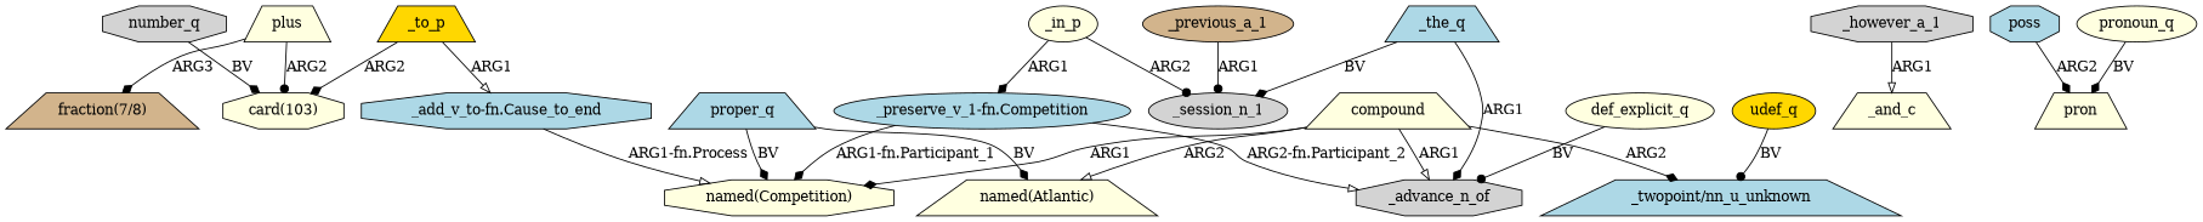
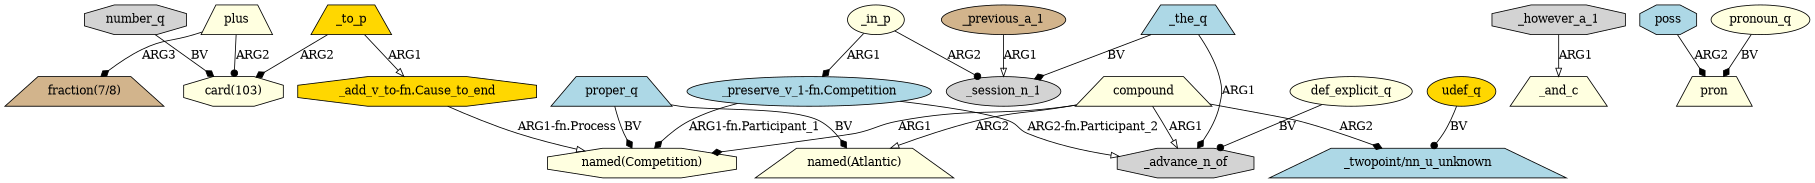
  digraph {
    node [fillcolor=lightyellow shape=trapezium style=filled]
    edge [arrowhead=diamond]
    "card(103)" [shape=octagon]
    plus
    "fraction(7/8)" [fillcolor=tan]
    _in_p [shape=ellipse]
    _session_n_1 [fillcolor=lightgrey shape=ellipse]
    "_preserve_v_1-fn.Competition" [fillcolor=lightblue shape=ellipse]
    n7 [label="named(Competition)" shape=octagon]
    _advance_n_of [fillcolor=lightgrey shape=octagon]
    proper_q [fillcolor=lightblue]
    "named(Atlantic)"
    _however_a_1 [fillcolor=lightgrey shape=octagon]
    _and_c
    _the_q [fillcolor=lightblue]
    compound
    "_twopoint/nn_u_unknown" [fillcolor=lightblue]
    poss [fillcolor=lightblue shape=octagon]
    pron
-   "_add_v_to-fn.Cause_to_end" [fillcolor=lightblue shape=octagon]
+   "_add_v_to-fn.Cause_to_end" [fillcolor=gold shape=octagon]
    pronoun_q [shape=ellipse]
    _to_p [fillcolor=gold]
    udef_q [fillcolor=gold shape=ellipse]
    number_q [fillcolor=lightgrey shape=octagon]
    def_explicit_q [shape=ellipse]
    _previous_a_1 [fillcolor=tan shape=ellipse]
    plus -> "card(103)" [arrowhead=dot label=ARG2]
    plus -> "fraction(7/8)" [label=ARG3]
    _in_p -> _session_n_1 [arrowhead=dot label=ARG2]
    _in_p -> "_preserve_v_1-fn.Competition" [label=ARG1]
    "_preserve_v_1-fn.Competition" -> n7 [label="ARG1-fn.Participant_1"]
    "_preserve_v_1-fn.Competition" -> _advance_n_of [arrowhead=onormal label="ARG2-fn.Participant_2"]
    proper_q -> n7 [label=BV]
    proper_q -> "named(Atlantic)" [label=BV]
    _however_a_1 -> _and_c [arrowhead=onormal label=ARG1]
    _the_q -> _session_n_1 [label=BV]
    _the_q -> _advance_n_of [label=ARG1]
    compound -> n7 [label=ARG1]
    compound -> _advance_n_of [arrowhead=onormal label=ARG1]
    compound -> "named(Atlantic)" [arrowhead=onormal label=ARG2]
    compound -> "_twopoint/nn_u_unknown" [label=ARG2]
    poss -> pron [label=ARG2]
    "_add_v_to-fn.Cause_to_end" -> n7 [arrowhead=onormal label="ARG1-fn.Process"]
    pronoun_q -> pron [label=BV]
    _to_p -> "card(103)" [label=ARG2]
    _to_p -> "_add_v_to-fn.Cause_to_end" [arrowhead=onormal label=ARG1]
    udef_q -> "_twopoint/nn_u_unknown" [arrowhead=dot label=BV]
    number_q -> "card(103)" [label=BV]
    def_explicit_q -> _advance_n_of [arrowhead=dot label=BV]
-   _previous_a_1 -> _session_n_1 [arrowhead=dot label=ARG1]
+   _previous_a_1 -> _session_n_1 [arrowhead=onormal label=ARG1]
  }
